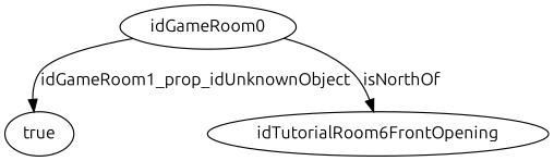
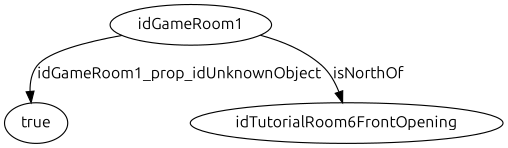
  strict digraph {
    fontname=Ubuntu
    node [fontname=Ubuntu]
    edge [fontname=Ubuntu]
-   idGameRoom1 [node_type=entity_node root=root label=idGameRoom0]
+   idGameRoom1 [node_type=entity_node root=root]
    true
    n3 [label=idTutorialRoom6FrontOpening]
    idGameRoom1 -> true [edge_type=property label=idGameRoom1_prop_idUnknownObject]
    idGameRoom1 -> n3 [edge_type=relationship label=isNorthOf]
  }
